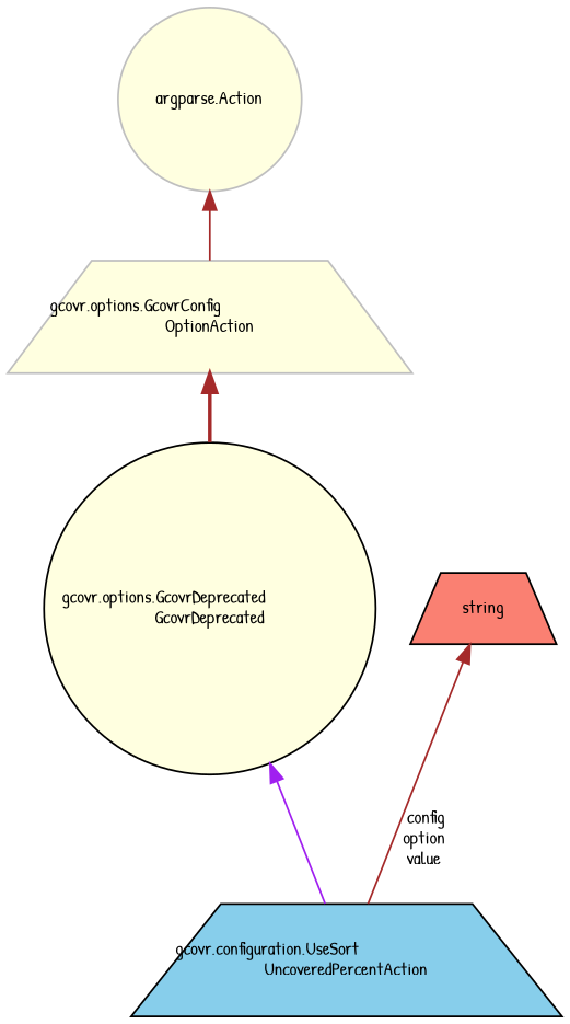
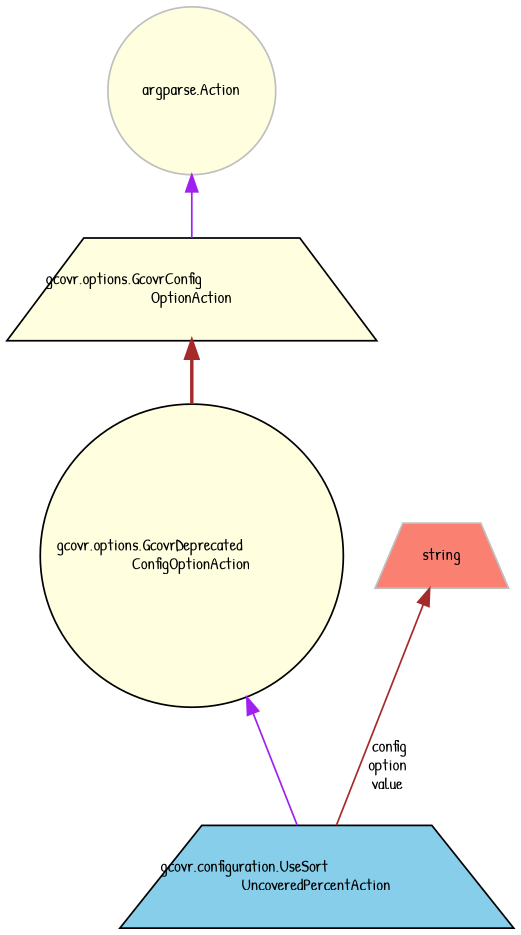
  digraph {
    fontname="Patrick Hand"
    node [color=black fillcolor=lightyellow fontname="Patrick Hand" fontsize=10 shape=trapezium style=filled]
    edge [color=purple dir=back fontname="Patrick Hand" fontsize=10 labelfontname=Helvetica labelfontsize=10 style=solid]
    n1 [fillcolor=skyblue fontcolor=black height=0.2 label="gcovr.configuration.UseSort\lUncoveredPercentAction" width=0.4]
-   n2 [height=0.2 label="gcovr.options.GcovrDeprecated\lGcovrDeprecated" shape=circle width=0.4]
-   n3 [color=grey75 height=0.2 label="gcovr.options.GcovrConfig\lOptionAction" width=0.4]
+   n2 [height=0.2 label="gcovr.options.GcovrDeprecated\lConfigOptionAction" shape=circle width=0.4]
+   n3 [height=0.2 label="gcovr.options.GcovrConfig\lOptionAction" width=0.4]
    n4 [color=grey75 height=0.2 label="argparse.Action" shape=circle width=0.4]
-   n5 [fillcolor=salmon height=0.2 label=string width=0.4]
+   n5 [color=grey75 fillcolor=salmon height=0.2 label=string width=0.4]
    n2 -> n1
    n3 -> n2 [color=brown style=bold]
-   n4 -> n3 [color=brown]
+   n4 -> n3
    n5 -> n1 [color=brown label=" config\noption\nvalue"]
  }
